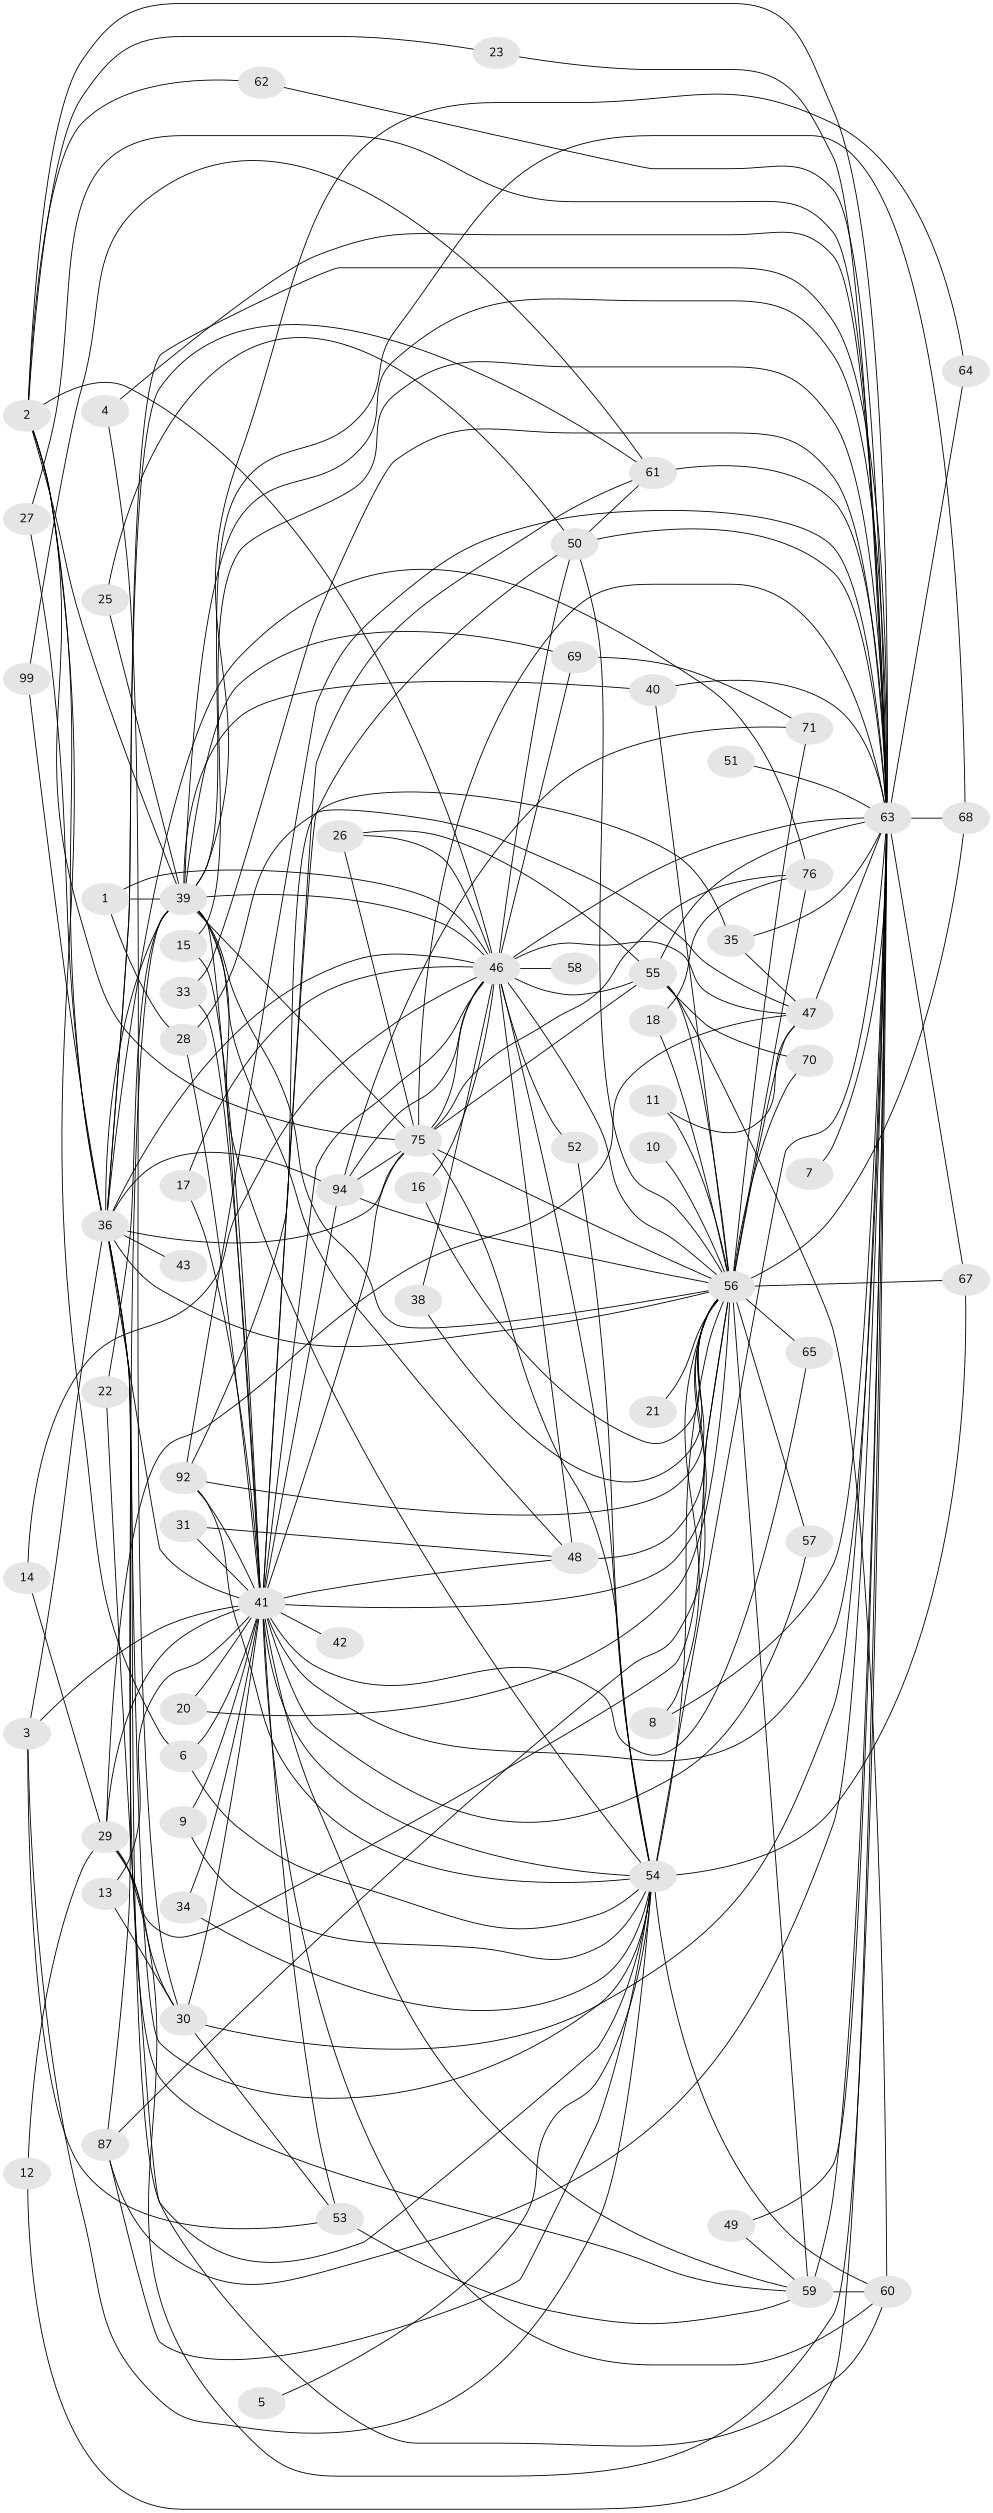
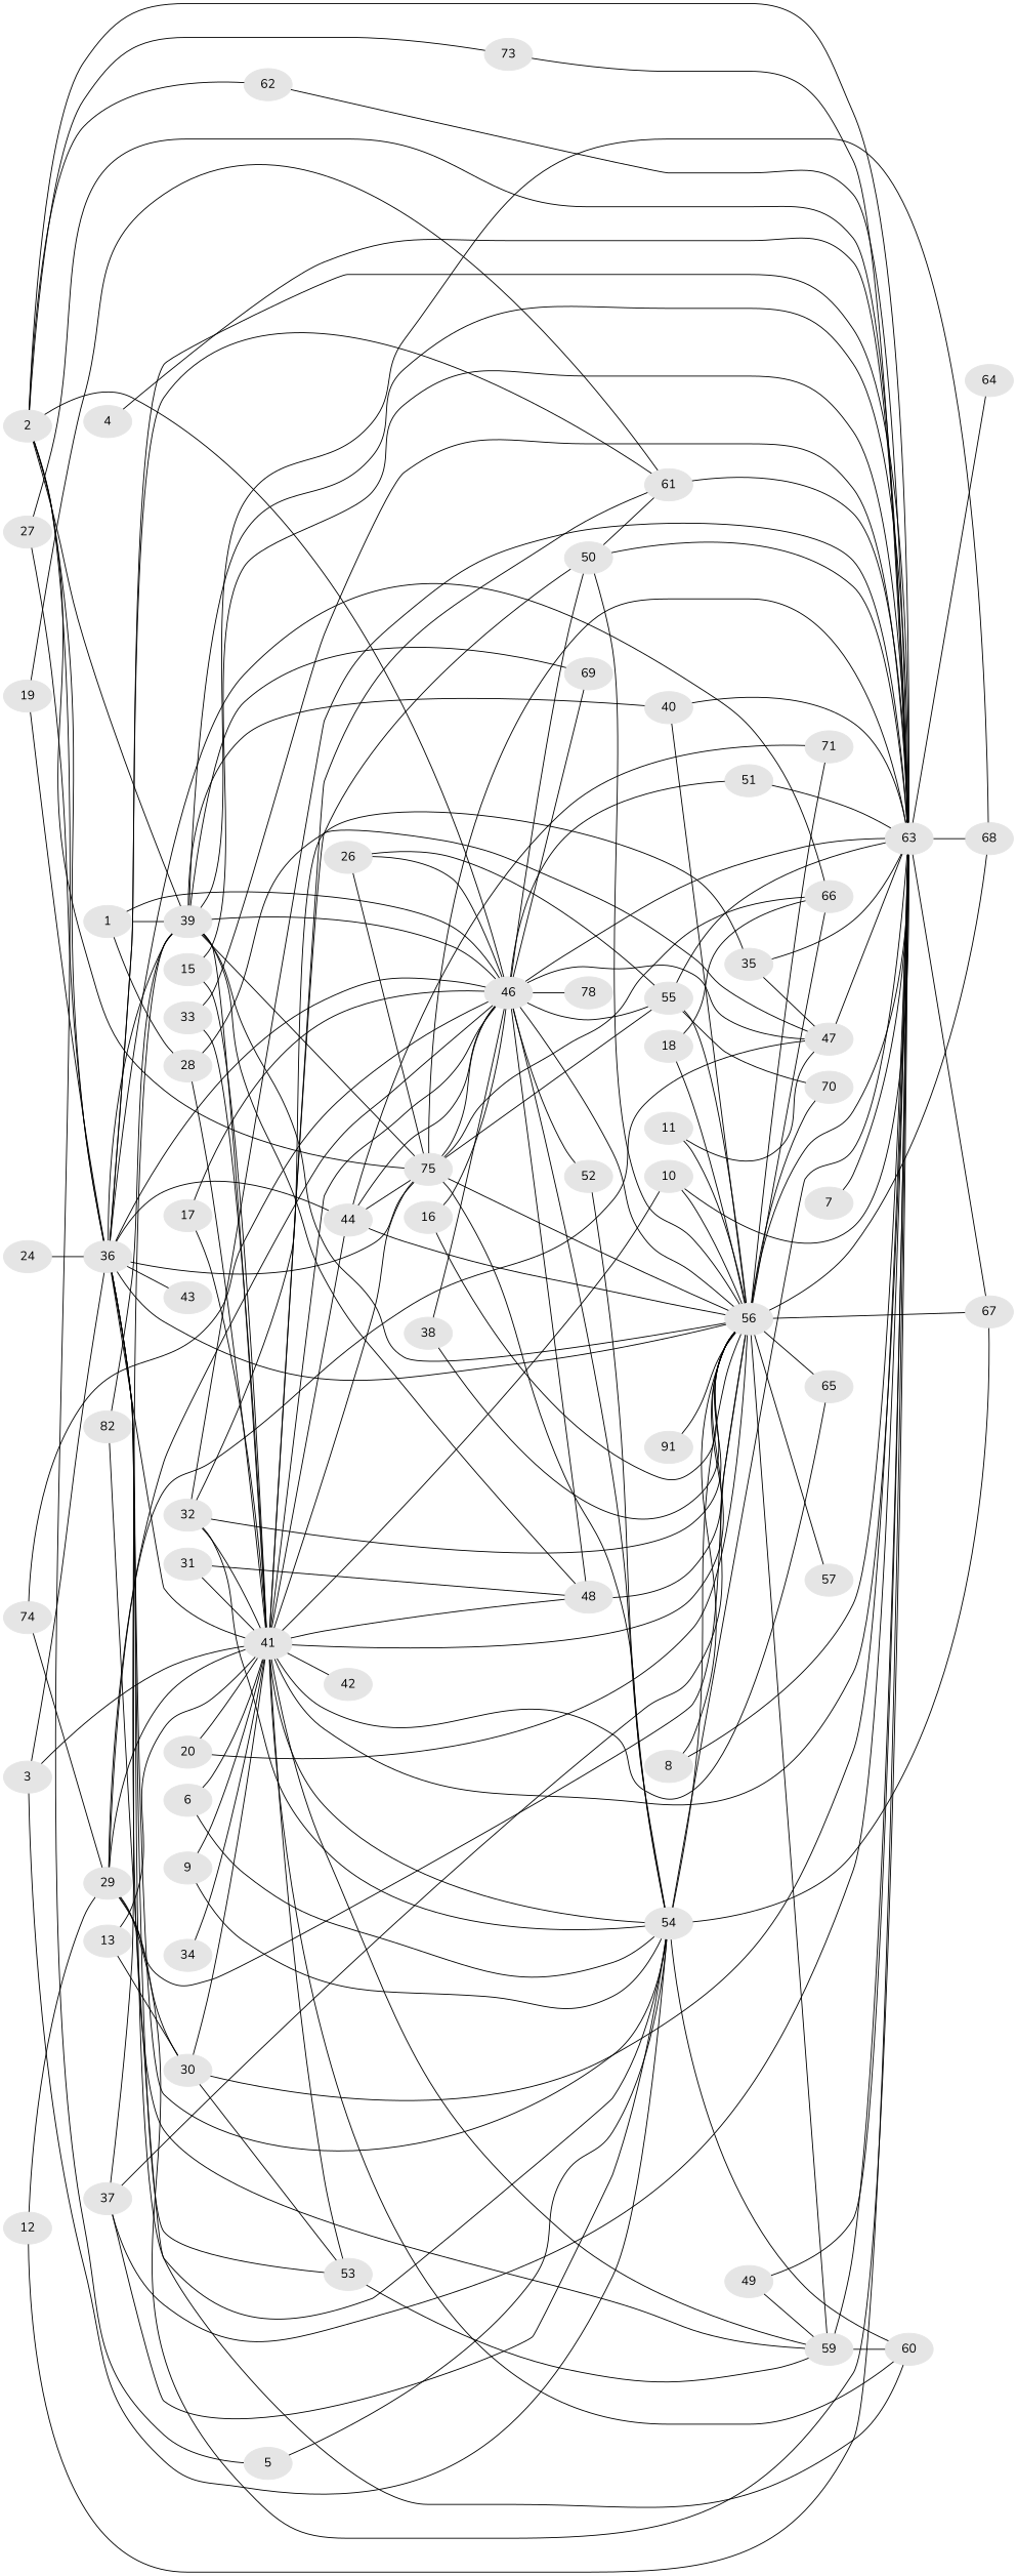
  graph {
    fontname=Nunito
    rankdir=LR
    node [color=gray90 fontname=Nunito style=filled]
    edge [fontname=Nunito weight=1.0]
    1
    28
    39
    46
    41
    47
    n7 [label=75]
    63
    54
    56
    48
    40
    64
    68
    69
    50
    55
    51
    52
-   58
+   58 [label=78]
    2
    5
-   23
+   23 [label=73]
    36
    62
-   66 [label=76]
+   66
    61
    53
    43
-   44 [label=94]
+   44
    59
    60
    67
    3
    42
    57
    65
    4
    30
    6
    7
    8
    70
    71
    9
    10
    11
    12
    29
    13
-   14
+   14 [label=74]
    15
    16
    17
    18
-   19 [label=99]
+   19
    20
-   21
-   22
-   25
+   21 [label=91]
+   22 [label=82]
+   24
    26
    27
    31
-   32 [label=92]
+   32
    35
    33
    34
-   37 [label=87]
+   37
    38
    49
    1 -- 28
    1 -- 39 [weight=2.0]
    1 -- 46
    28 -- 41
    28 -- 47
    39 -- 46
    39 -- 41 [weight=2.0]
    39 -- n7
    39 -- 63 [weight=2.0]
-   39 -- 54
    39 -- 56 [weight=3.0]
    39 -- 48
    39 -- 40
-   39 -- 64
    39 -- 68
    39 -- 69
    46 -- 47 [weight=3.0]
    46 -- 63 [weight=2.0]
    46 -- 54 [weight=2.0]
    46 -- 56 [weight=2.0]
    46 -- 48
    46 -- 69 [weight=3.0]
    46 -- 50
    46 -- 55
+   46 -- 51
    46 -- 52
    46 -- 58
    41 -- 46
    41 -- n7
    41 -- 63 [weight=2.0]
    41 -- 54 [weight=2.0]
    41 -- 56 [weight=3.0]
    41 -- 48
    41 -- 50
    41 -- 61
    41 -- 53
    41 -- 44
    41 -- 59
    41 -- 60
    41 -- 42
-   41 -- 57
+   41 -- 10
    41 -- 65
    47 -- 63
    n7 -- 46 [weight=3.0]
    n7 -- 63 [weight=2.0]
    n7 -- 54
    n7 -- 56 [weight=2.0]
    n7 -- 55
    n7 -- 66
    63 -- 64
    63 -- 68
    63 -- 67
    54 -- 63 [weight=2.0]
    54 -- 56 [weight=4.0]
    54 -- 60
    54 -- 67
-   56 -- 47 [weight=4.0]
+   56 -- 63 [weight=4.0]
    56 -- 68
    56 -- 66
    56 -- 59
    56 -- 67
    56 -- 57
    56 -- 65
    56 -- 70 [weight=2.0]
    56 -- 71
    48 -- 56
    40 -- 63
    40 -- 56
-   69 -- 71
    50 -- 63
    50 -- 56
    50 -- 61
    55 -- 63
    55 -- 56
-   55 -- 60
    55 -- 70
    51 -- 63
    52 -- 54
    2 -- 39
    2 -- 46
    2 -- n7
    2 -- 63 [weight=2.0]
-   2 -- 6
+   2 -- 5
    2 -- 23
    2 -- 36
    2 -- 62
    5 -- 54
    23 -- 63
    36 -- 39
    36 -- 46
    36 -- 41
    36 -- n7
    36 -- 63 [weight=3.0]
    36 -- 54 [weight=2.0]
    36 -- 56 [weight=3.0]
    36 -- 66 [weight=2.0]
    36 -- 61
-   3 -- 53
+   36 -- 53
    36 -- 43 [weight=2.0]
    36 -- 44
    36 -- 59
    36 -- 60
    62 -- 63
    61 -- 63
    53 -- 59
    44 -- 46
    44 -- n7
    44 -- 56
    44 -- 71
    59 -- 63
    59 -- 60
    3 -- 41
    3 -- 54
    3 -- 36
    4 -- 63
-   4 -- 30
    30 -- 41
    30 -- 63 [weight=3.0]
    30 -- 53
    6 -- 41
    6 -- 54
    7 -- 63 [weight=2.0]
    8 -- 63
    8 -- 56
    9 -- 41
    9 -- 54
+   10 -- 63
    10 -- 56
    11 -- 47
    11 -- 56
    12 -- 63
    12 -- 29
+   29 -- 46
    29 -- 41
    29 -- 47
    29 -- 63
    29 -- 56
    29 -- 30
    13 -- 41
    13 -- 30
    14 -- 46
    14 -- 29
    15 -- 41
    15 -- 63 [weight=2.0]
    16 -- 46
    16 -- 56
    17 -- 46
    17 -- 41
    18 -- 56
    18 -- 66
    19 -- 36
    19 -- 61
    20 -- 41
    20 -- 56
    21 -- 56 [weight=2.0]
    22 -- 39
    22 -- 54
-   25 -- 39
-   25 -- 50
+   24 -- 36
    26 -- 46
    26 -- n7
    26 -- 55
    27 -- 63
    27 -- 36
    31 -- 41
    31 -- 48
    32 -- 41
    32 -- 63
    32 -- 54
    32 -- 56
    32 -- 35
    35 -- 47
    35 -- 63
    33 -- 41
    33 -- 63
    34 -- 41
-   34 -- 54
    37 -- 39
    37 -- 63
    37 -- 54
    37 -- 56
    38 -- 46
    38 -- 56
    49 -- 63
    49 -- 59
  }
